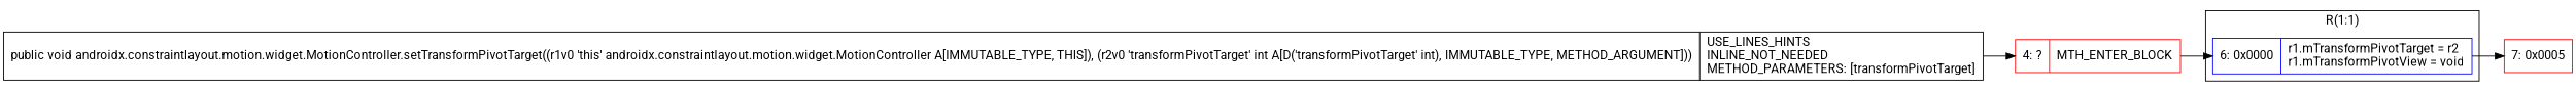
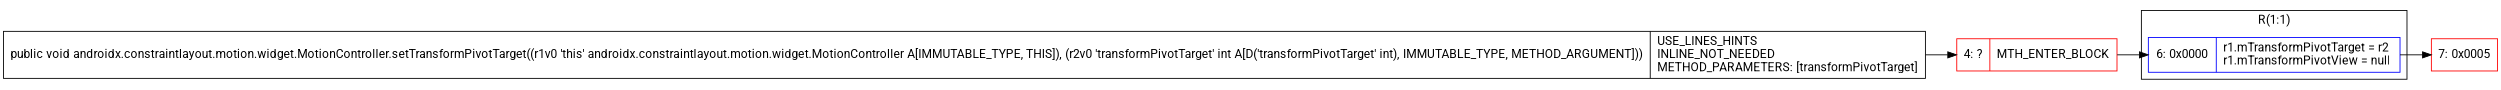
  digraph {
    fontname=Roboto
    rankdir=LR
    node [color=red fontname=Roboto shape=record]
    edge [fontname=Roboto]
-   n1 [color=blue label="{6\:\ 0x0000|r1.mTransformPivotTarget = r2\lr1.mTransformPivotView = void\l}"]
+   n1 [color=blue label="{6\:\ 0x0000|r1.mTransformPivotTarget = r2\lr1.mTransformPivotView = null\l}"]
    n2 [label="{7\:\ 0x0005}"]
    n3 [label="{4\:\ ?|MTH_ENTER_BLOCK\l}"]
    n4 [label="{public void androidx.constraintlayout.motion.widget.MotionController.setTransformPivotTarget((r1v0 'this' androidx.constraintlayout.motion.widget.MotionController A[IMMUTABLE_TYPE, THIS]), (r2v0 'transformPivotTarget' int A[D('transformPivotTarget' int), IMMUTABLE_TYPE, METHOD_ARGUMENT]))  | USE_LINES_HINTS\lINLINE_NOT_NEEDED\lMETHOD_PARAMETERS: [transformPivotTarget]\l}" color=""]
    subgraph cluster_1 {
      label="R(1:1)"
      n1
    }
    n1 -> n2
    n3 -> n1
    n4 -> n3
  }
